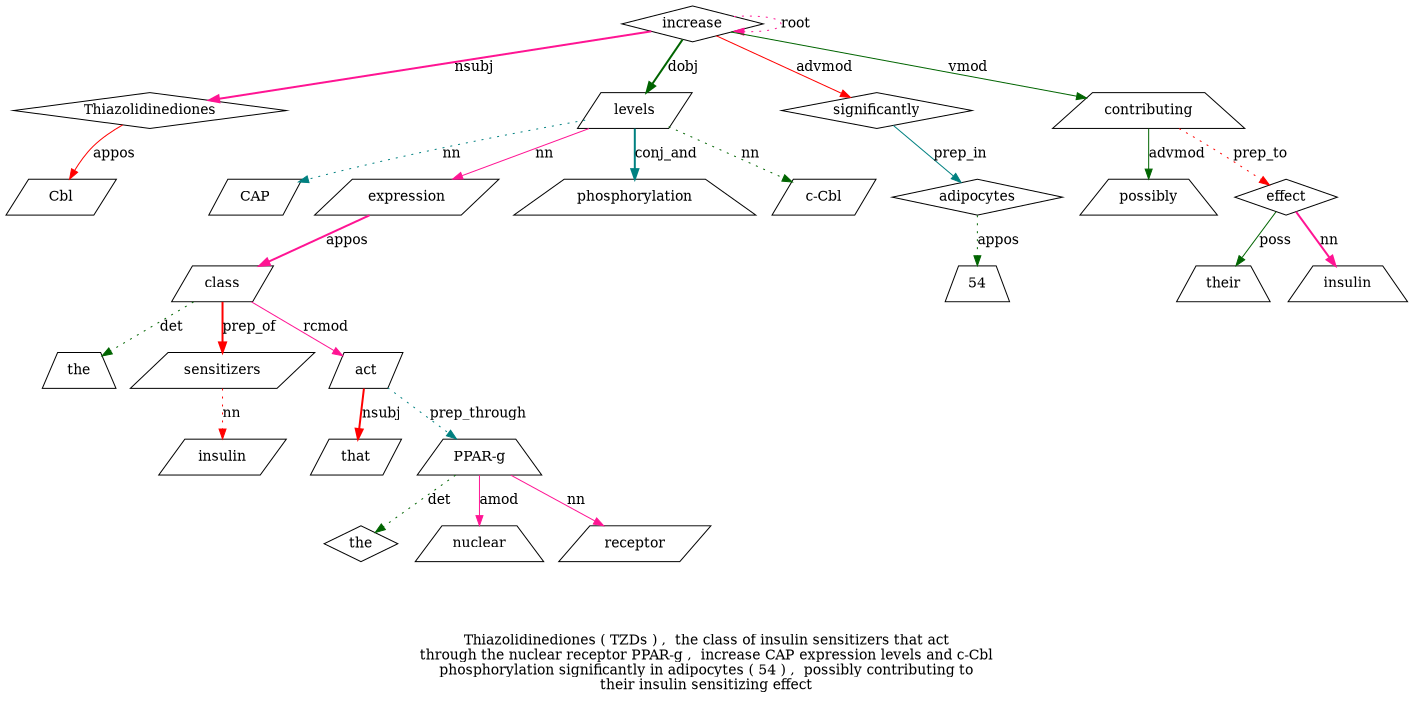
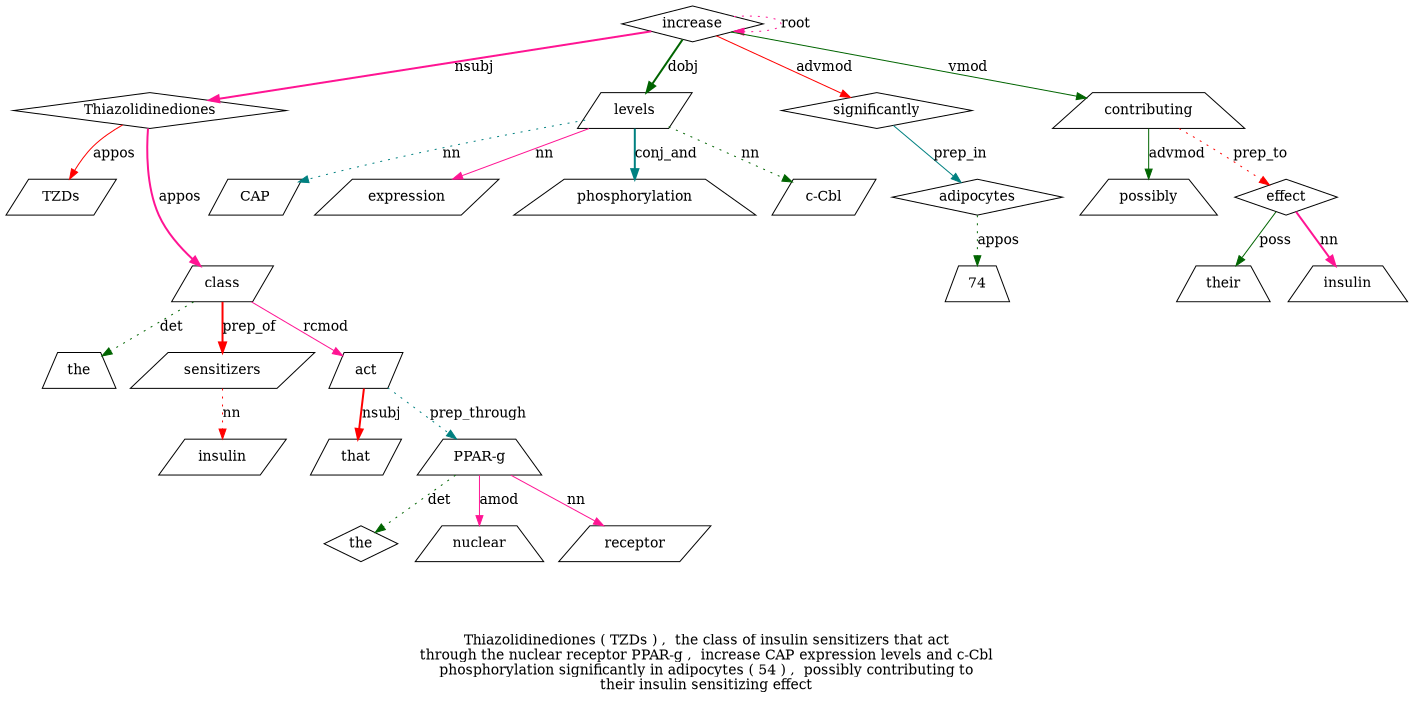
  digraph {
    label="Thiazolidinediones ( TZDs ) ,  the class of insulin sensitizers that act\nthrough the nuclear receptor PPAR-g ,  increase CAP expression levels and c-Cbl\nphosphorylation significantly in adipocytes ( 54 ) ,  possibly contributing to\ntheir insulin sensitizing effect"
    node [fillcolor=white shape=parallelogram style=filled]
    edge [color=deeppink style=solid]
    n1 [label=increase shape=diamond]
    n2 [label=Thiazolidinediones shape=diamond]
    n3 [label=levels]
    n4 [label=significantly shape=diamond]
    n5 [label=contributing shape=trapezium]
-   n6 [label=Cbl]
+   n6 [label=TZDs]
    n7 [label=class]
    n8 [label=CAP]
    n9 [label=expression]
    n10 [label=phosphorylation shape=trapezium]
    n11 [label="c-Cbl"]
    n12 [label=adipocytes shape=diamond]
    n13 [label=possibly shape=trapezium]
    n14 [label=effect shape=diamond]
    n15 [label=the shape=trapezium]
    n16 [label=sensitizers]
    n17 [label=act]
    n18 [label=insulin]
    n19 [label=that]
    n20 [label="PPAR-g" shape=trapezium]
    n21 [label=the shape=diamond]
    n22 [label=nuclear shape=trapezium]
    n23 [label=receptor]
-   n24 [label=54 shape=trapezium]
+   n24 [label=74 shape=trapezium]
    n25 [label=their shape=trapezium]
    n26 [label=insulin shape=trapezium]
    n1 -> n1 [label=root style=dotted]
    n1 -> n2 [label=nsubj style=bold]
    n1 -> n3 [color=darkgreen label=dobj style=bold]
    n1 -> n4 [color=red label=advmod]
    n1 -> n5 [color=darkgreen label=vmod]
    n2 -> n6 [color=red label=appos]
-   n9 -> n7 [label=appos style=bold]
+   n2 -> n7 [label=appos style=bold]
    n3 -> n8 [color=teal label=nn style=dotted]
    n3 -> n9 [label=nn]
    n3 -> n10 [color=teal label=conj_and style=bold]
    n3 -> n11 [color=darkgreen label=nn style=dotted]
    n4 -> n12 [color=teal label=prep_in]
    n5 -> n13 [color=darkgreen label=advmod]
    n5 -> n14 [color=red label=prep_to style=dotted]
    n7 -> n15 [color=darkgreen label=det style=dotted]
    n7 -> n16 [color=red label=prep_of style=bold]
    n7 -> n17 [label=rcmod]
    n12 -> n24 [color=darkgreen label=appos style=dotted]
    n14 -> n25 [color=darkgreen label=poss]
    n14 -> n26 [label=nn style=bold]
    n16 -> n18 [color=red label=nn style=dotted]
    n17 -> n19 [color=red label=nsubj style=bold]
    n17 -> n20 [color=teal label=prep_through style=dotted]
    n20 -> n21 [color=darkgreen label=det style=dotted]
    n20 -> n22 [label=amod]
    n20 -> n23 [label=nn]
  }
